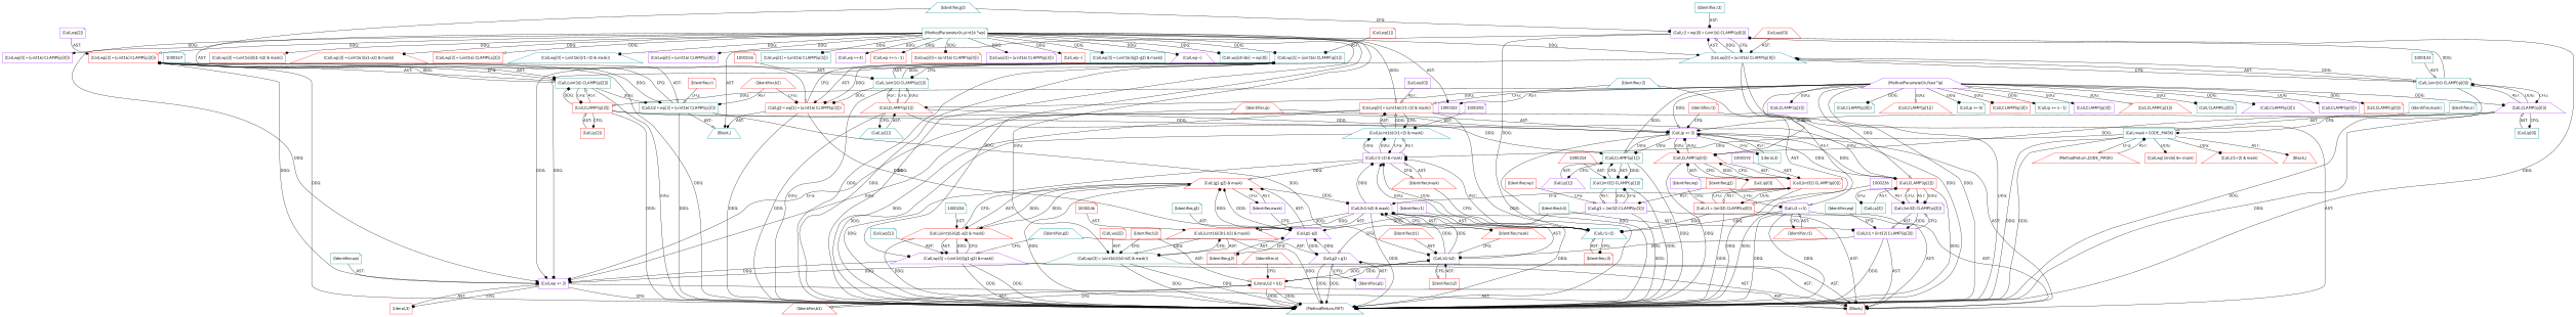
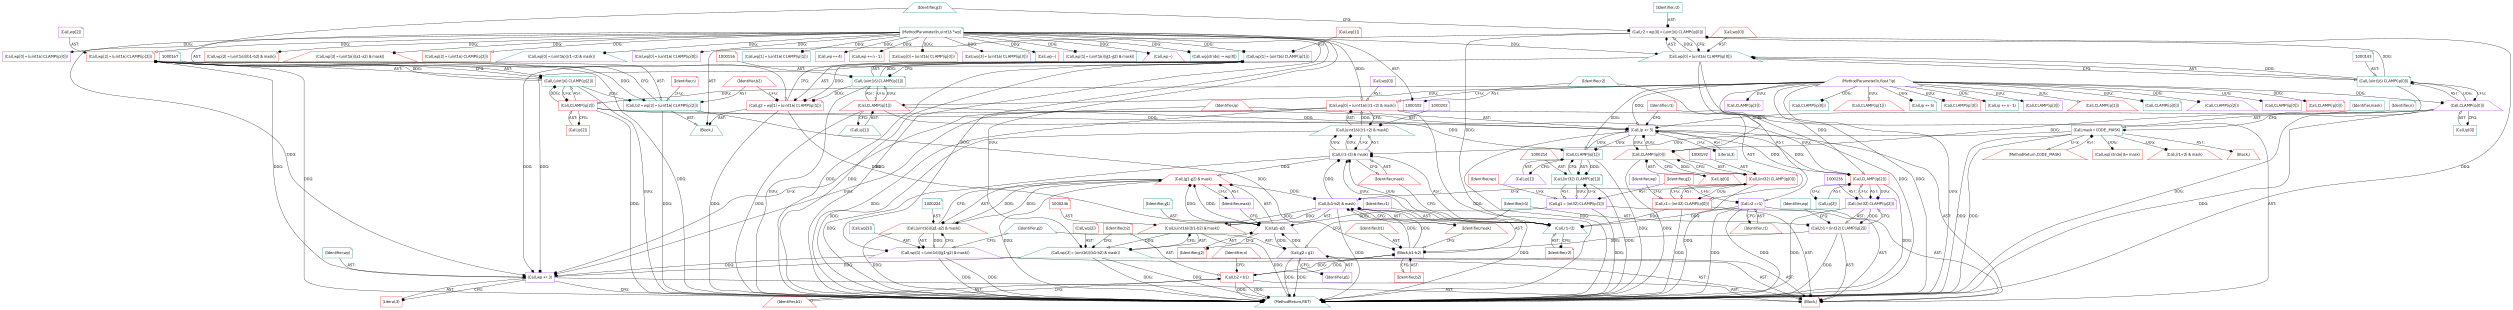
  digraph {
    fontname="IBM Plex Sans"
    node [color=red fontname="IBM Plex Sans" shape=box]
    edge [arrowhead=diamond fontname="IBM Plex Sans"]
    n1 [color=purple label="(Call,wp += 3)"]
    n2 [label="(Block,)" shape=note]
    n3 [label="(Literal,3)"]
    n4 [color=teal label="(MethodReturn,RET)" shape=trapezium]
    n5 [color=teal label="(Call,wp[1] = (uint16) CLAMP(ip[1]))"]
    n6 [color=teal label="(Call,(uint16) CLAMP(ip[1]))" shape=note]
    n7 [label="(Call,g2 = wp[1] = (uint16) CLAMP(ip[1]))" shape=note]
    n8 [label="(Call,CLAMP(ip[1]))" shape=trapezium]
    n9 [color=teal label="(Block,)" shape=trapezium]
    n10 [color=purple label="(Call,g1-g2)" shape=trapezium]
    n11 [color=teal label="(MethodParameterIn,uint16 *wp)" shape=note]
    n12 [color=teal label="(Call,wp[0] = (uint16) CLAMP(ip[0]))" shape=trapezium]
    n13 [label="(Call,wp[2] = (uint16) CLAMP(ip[2]))" shape=note]
    n14 [label="(Call,wp[0] = (uint16)((r1-r2) & mask))" shape=note]
    n15 [color=teal label="(Call,wp[2] = (uint16)((b1-b2) & mask))" shape=trapezium]
    n16 [color=purple label="(Call,wp[1] = (uint16)((g1-g2) & mask))" shape=trapezium]
    n17 [label="(Call,wp[2] = (uint16)((b1-b2) & mask))" shape=note]
    n18 [label="(Call,wp[3] = (uint16)((a1-a2) & mask))" shape=trapezium]
    n19 [label="(Call,wp[2] = (uint16) CLAMP(ip[2]))"]
    n20 [color=teal label="(Call,wp[0] = (uint16)((r1-r2) & mask))" shape=trapezium]
    n21 [color=purple label="(Call,wp[0] = (uint16) CLAMP(ip[0]))"]
    n22 [color=teal label="(Call,wp[1] = (uint16) CLAMP(ip[1]))"]
    n23 [color=purple label="(Call,wp += 4)"]
    n24 [label="(Call,wp += n - 1)"]
    n25 [label="(Call,wp[0] = (uint16) CLAMP(ip[0]))" shape=note]
    n26 [color=purple label="(Call,wp[3] = (uint16) CLAMP(ip[3]))" shape=note]
    n27 [label="(Call,wp--)"]
    n28 [color=teal label="(Call,wp[1] = (uint16)((g1-g2) & mask))"]
    n29 [color=purple label="(Call,wp--)" shape=trapezium]
    n30 [color=teal label="(Call,wp[stride] -= wp[0])"]
    n31 [color=purple label="(Call,wp[0] = (uint16) CLAMP(ip[0]))"]
    1000102 [color=purple]
    n33 [color=teal label="(Call,(uint16) CLAMP(ip[0]))" shape=note]
    n34 [color=purple label="(Call,r2 = wp[0] = (uint16) CLAMP(ip[0]))"]
    n35 [color=teal label="(Call,(uint16) CLAMP(ip[2]))"]
    n36 [color=teal label="(Call,b2 = wp[2] = (uint16) CLAMP(ip[2]))"]
    n37 [color=teal label="(Call,(uint16)((r1-r2) & mask))" shape=trapezium]
    n38 [label="(Call,(uint16)((b1-b2) & mask))" shape=trapezium]
    n39 [label="(Call,(uint16)((g1-g2) & mask))" shape=trapezium]
    n40 [label="(Call,wp[stride] &= mask)"]
    n41 [color=purple label="(Call,ip += 3)"]
    n42 [color=teal label="(Call,CLAMP(ip[1]))"]
    n43 [color=teal label="(Call,ip[1])" shape=trapezium]
    n44 [label="(Call,CLAMP(ip[0]))" shape=trapezium]
    n45 [label="(Call,CLAMP(ip[2]))"]
    n46 [color=teal label="(Literal,3)"]
    n47 [color=teal label="(Call,(int32) CLAMP(ip[1]))" shape=note]
    n48 [color=purple label="(Call,ip[1])" shape=trapezium]
    n49 [color=purple label="(MethodParameterIn,float *ip)" shape=trapezium]
    n50 [color=purple label="(Call,CLAMP(ip[0]))" shape=trapezium]
    n51 [label="(Call,CLAMP(ip[2]))"]
    n52 [color=teal label="(Call,CLAMP(ip[0]))" shape=note]
    n53 [label="(Call,CLAMP(ip[1]))" shape=trapezium]
    n54 [color=teal label="(Call,ip += 5)" shape=note]
    n55 [label="(Call,CLAMP(ip[3]))"]
    n56 [color=teal label="(Call,ip += n - 1)"]
    n57 [color=purple label="(Call,CLAMP(ip[3]))"]
    n58 [label="(Call,CLAMP(ip[1]))" shape=trapezium]
    n59 [color=teal label="(Call,CLAMP(ip[0]))" shape=note]
    n60 [color=purple label="(Call,CLAMP(ip[2]))" shape=trapezium]
    n61 [color=purple label="(Call,CLAMP(ip[0]))"]
    n62 [label="(Call,CLAMP(ip[0]))" shape=note]
    n63 [color=purple label="(Call,CLAMP(ip[2]))"]
    n64 [color=teal label="(Call,ip[0])"]
    n65 [label="(Call,ip[2])"]
    n66 [label="(Call,(int32) CLAMP(ip[0]))" shape=note]
    n67 [label="(Call,ip[0])" shape=trapezium]
    n68 [color=purple label="(Call,(int32) CLAMP(ip[2]))" shape=note]
    n69 [color=teal label="(Call,ip[2])"]
    n70 [color=teal label="(Call,r1-r2)" shape=trapezium]
-   n71 [color=purple label="(Call,b1-b2)"]
+   n71 [color=purple label="(Block,b1-b2)"]
    n72 [color=purple label="(Call,(r1-r2) & mask)" shape=note]
    n73 [label="(Call,(g1-g2) & mask)" shape=trapezium]
    n74 [label="(Identifier,mask)" shape=trapezium]
    n75 [color=purple label="(Call,(b1-b2) & mask)" shape=note]
    n76 [color=purple label="(Identifier,mask)"]
    n77 [label="(Identifier,r2)" shape=note]
    n78 [color=purple label="(Call,r2 = r1)" shape=note]
    n79 [label="(Identifier,r1)" shape=trapezium]
    n80 [label="(Call,r1 = (int32) CLAMP(ip[0]))" shape=note]
    n81 [color=purple label="(Call,b1 = (int32) CLAMP(ip[2]))"]
    n82 [color=purple label="(Call,g1 = (int32) CLAMP(ip[1]))"]
    n83 [label="(Identifier,mask)" shape=trapezium]
-   n84 [label="(Literal,b2 = b1)"]
+   n84 [label="(Call,b2 = b1)"]
    n85 [label="(Identifier,b2)"]
    n86 [label="(Identifier,b1)" shape=trapezium]
    n87 [color=purple label="(Call,g2 = g1)" shape=trapezium]
    n88 [label="(Identifier,g2)" shape=note]
    n89 [color=purple label="(Identifier,g1)"]
    n90 [color=teal label="(Call,mask = CODE_MASK)" shape=note]
    n91 [label="(Call,(r1-r2) & mask)" shape=trapezium]
    n92 [label="(Block,)" shape=trapezium]
    n93 [label="(MethodReturn,CODE_MASK)" shape=trapezium]
    n94 [label="(Identifier,n)" shape=note]
    n95 [color=teal label="(Identifier,r2)"]
    n96 [color=teal label="(Call,wp[1])" shape=note]
    n97 [label="(Identifier,ip)" shape=trapezium]
    n98 [label="(Identifier,g1)"]
    n99 [label="(Call,wp[0])" shape=trapezium]
    n100 [color=purple label="(Identifier,wp)" shape=note]
    n101 [label="(Call,wp[2])" shape=note]
    n102 [label="(Identifier,wp)"]
    n103 [color=purple label="(Call,wp[2])" shape=note]
    n104 [label="(Identifier,r1)" shape=note]
    n105 [color=teal label="(Identifier,g2)" shape=trapezium]
    n106 [color=teal label="(Identifier,n)" shape=note]
    n107 [color=teal label="(Identifier,b1)"]
    n108 [color=teal label="(Identifier,wp)"]
    n109 [label="(Call,wp[1])" shape=note]
    n110 [color=teal label="(Identifier,r2)" shape=trapezium]
    n111 [label="(Identifier,n)" shape=trapezium]
    n112 [label="(Identifier,b2)" shape=note]
    n113 [color=purple label="(Identifier,r1)"]
    n114 [label="(Identifier,b2)" shape=trapezium]
    n115 [label="(Identifier,b1)" shape=trapezium]
    n116 [color=purple label="(Call,wp[0])"]
    n117 [color=teal label="(Identifier,g2)" shape=trapezium]
    n118 [color=teal label="(Identifier,g1)" shape=note]
    n119 [color=teal label="(Identifier,mask)"]
    n120 [color=teal label="(Identifier,wp)" shape=note]
    1000155 [shape=note]
    1000143 [color=teal shape=note]
    1000167 [color=teal shape=note]
    1000202 [color=purple shape=note]
    1000192 [color=purple]
    1000236 [color=purple]
    1000214 [shape=trapezium]
    1000246 [shape=note]
    1000224 [color=teal shape=note]
    n1 -> n2 [arrowhead=onormal label="AST: "]
    n1 -> n3 [arrowhead=box label="CFG: "]
    n1 -> n4 [label="CFG: "]
    n3 -> n1 [arrowhead=onormal label="AST: "]
    n5 -> n1 [label="DDG: "]
    n5 -> n4 [label="DDG: "]
    n5 -> n4 [arrowhead=onormal label="DDG: "]
    n5 -> n6 [arrowhead=box label="CFG: "]
    n5 -> n7 [label="AST: "]
    n5 -> n7 [arrowhead=box label="DDG: "]
    n6 -> n4 [arrowhead=box label="DDG: "]
    n6 -> n5 [arrowhead=box label="AST: "]
    n6 -> n5 [arrowhead=onormal label="DDG: "]
    n6 -> n7 [arrowhead=box label="DDG: "]
    n6 -> n8 [arrowhead=onormal label="CFG: "]
    n7 -> n4 [label="DDG: "]
    n7 -> n5 [arrowhead=onormal label="CFG: "]
    n7 -> n9 [label="AST: "]
    n7 -> n10 [arrowhead=box label="DDG: "]
    n8 -> n4 [arrowhead=box label="DDG: "]
    n8 -> n6 [arrowhead=onormal label="AST: "]
    n8 -> n6 [arrowhead=onormal label="DDG: "]
    n8 -> n41 [label="DDG: "]
    n8 -> n42 [label="DDG: "]
    n8 -> n43 [label="CFG: "]
    n10 -> n73 [label="AST: "]
    n10 -> n73 [arrowhead=box label="DDG: "]
    n10 -> n73 [label="DDG: "]
    n10 -> n87 [label="DDG: "]
    n10 -> n88 [arrowhead=box label="CFG: "]
    n11 -> n1 [label="DDG: "]
    n11 -> n4 [label="DDG: "]
    n11 -> n5 [arrowhead=box label="DDG: "]
    n11 -> n12 [label="DDG: "]
    n11 -> n13 [arrowhead=onormal label="DDG: "]
    n11 -> n14 [arrowhead=onormal label="DDG: "]
    n11 -> n15 [label="DDG: "]
    n11 -> n16 [arrowhead=box label="DDG: "]
    n11 -> n17 [label="DDG: "]
    n11 -> n18 [arrowhead=box label="DDG: "]
    n11 -> n19 [arrowhead=onormal label="DDG: "]
    n11 -> n20 [arrowhead=box label="DDG: "]
    n11 -> n21 [label="DDG: "]
    n11 -> n22 [arrowhead=box label="DDG: "]
    n11 -> n23 [label="DDG: "]
    n11 -> n24 [label="DDG: "]
    n11 -> n25 [arrowhead=box label="DDG: "]
    n11 -> n26 [label="DDG: "]
    n11 -> n27 [label="DDG: "]
    n11 -> n28 [arrowhead=box label="DDG: "]
    n11 -> n29 [arrowhead=box label="DDG: "]
    n11 -> n30 [arrowhead=box label="DDG: "]
    n11 -> n31 [label="DDG: "]
    n11 -> 1000102 [label="AST: "]
    n12 -> n1 [arrowhead=box label="DDG: "]
    n12 -> n4 [arrowhead=box label="DDG: "]
    n12 -> n4 [label="DDG: "]
    n12 -> n33 [arrowhead=onormal label="CFG: "]
    n12 -> n34 [label="AST: "]
    n12 -> n34 [arrowhead=onormal label="DDG: "]
    n13 -> n1 [arrowhead=box label="DDG: "]
    n13 -> n4 [arrowhead=box label="DDG: "]
    n13 -> n4 [label="DDG: "]
    n13 -> n35 [arrowhead=box label="CFG: "]
    n13 -> n36 [arrowhead=onormal label="AST: "]
    n13 -> n36 [label="DDG: "]
    n14 -> n1 [arrowhead=box label="DDG: "]
    n14 -> n2 [label="AST: "]
    n14 -> n4 [label="DDG: "]
    n14 -> n4 [arrowhead=box label="DDG: "]
    n14 -> n37 [label="CFG: "]
    n15 -> n1 [arrowhead=onormal label="DDG: "]
    n15 -> n2 [arrowhead=box label="AST: "]
    n15 -> n4 [arrowhead=onormal label="DDG: "]
    n15 -> n4 [arrowhead=box label="DDG: "]
    n15 -> n38 [label="CFG: "]
    n16 -> n1 [label="DDG: "]
    n16 -> n2 [arrowhead=onormal label="AST: "]
    n16 -> n4 [arrowhead=box label="DDG: "]
    n16 -> n4 [arrowhead=onormal label="DDG: "]
    n16 -> n39 [label="CFG: "]
    n33 -> n4 [arrowhead=box label="DDG: "]
    n33 -> n12 [arrowhead=box label="AST: "]
    n33 -> n12 [label="DDG: "]
    n33 -> n34 [arrowhead=box label="DDG: "]
    n33 -> n50 [label="CFG: "]
    n34 -> n4 [arrowhead=onormal label="DDG: "]
    n34 -> n9 [label="AST: "]
    n34 -> n12 [label="CFG: "]
    n34 -> n70 [arrowhead=onormal label="DDG: "]
    n35 -> n4 [arrowhead=onormal label="DDG: "]
    n35 -> n13 [label="AST: "]
    n35 -> n13 [arrowhead=box label="DDG: "]
    n35 -> n36 [label="DDG: "]
    n35 -> n51 [arrowhead=box label="CFG: "]
    n36 -> n4 [arrowhead=onormal label="DDG: "]
    n36 -> n9 [arrowhead=onormal label="AST: "]
    n36 -> n13 [arrowhead=box label="CFG: "]
    n36 -> n71 [arrowhead=box label="DDG: "]
    n37 -> n4 [label="DDG: "]
    n37 -> n14 [arrowhead=box label="AST: "]
    n37 -> n14 [arrowhead=onormal label="DDG: "]
    n37 -> n72 [label="CFG: "]
    n38 -> n4 [arrowhead=onormal label="DDG: "]
    n38 -> n15 [arrowhead=box label="AST: "]
    n38 -> n15 [arrowhead=onormal label="DDG: "]
    n39 -> n4 [arrowhead=onormal label="DDG: "]
    n39 -> n16 [arrowhead=box label="AST: "]
    n39 -> n16 [arrowhead=onormal label="DDG: "]
    n39 -> n73 [arrowhead=box label="CFG: "]
    n41 -> n2 [label="AST: "]
    n41 -> n4 [arrowhead=box label="DDG: "]
    n41 -> n42 [arrowhead=box label="DDG: "]
    n41 -> n44 [label="DDG: "]
    n41 -> n45 [label="DDG: "]
    n41 -> n46 [arrowhead=box label="CFG: "]
    n42 -> n4 [label="DDG: "]
    n42 -> n41 [arrowhead=onormal label="DDG: "]
    n42 -> n47 [arrowhead=box label="AST: "]
    n42 -> n47 [arrowhead=box label="DDG: "]
    n42 -> n48 [label="CFG: "]
    n43 -> n8 [label="AST: "]
    n44 -> n4 [label="DDG: "]
    n44 -> n41 [arrowhead=box label="DDG: "]
    n44 -> n66 [label="AST: "]
    n44 -> n66 [arrowhead=onormal label="DDG: "]
    n44 -> n67 [label="CFG: "]
    n45 -> n4 [label="DDG: "]
    n45 -> n41 [label="DDG: "]
    n45 -> n68 [label="AST: "]
    n45 -> n68 [arrowhead=box label="DDG: "]
    n45 -> n69 [arrowhead=box label="CFG: "]
    n46 -> n41 [arrowhead=onormal label="AST: "]
    n47 -> n4 [arrowhead=box label="DDG: "]
    n47 -> n42 [label="CFG: "]
    n47 -> n82 [arrowhead=onormal label="AST: "]
    n47 -> n82 [arrowhead=onormal label="DDG: "]
    n48 -> n42 [label="AST: "]
    n49 -> n4 [label="DDG: "]
    n49 -> n8 [label="DDG: "]
    n49 -> 1000102 [label="AST: "]
    n49 -> n41 [arrowhead=onormal label="DDG: "]
    n49 -> n42 [arrowhead=onormal label="DDG: "]
    n49 -> n44 [arrowhead=box label="DDG: "]
    n49 -> n45 [arrowhead=onormal label="DDG: "]
    n49 -> n50 [arrowhead=box label="DDG: "]
    n49 -> n51 [arrowhead=onormal label="DDG: "]
    n49 -> n52 [arrowhead=box label="DDG: "]
    n49 -> n53 [arrowhead=onormal label="DDG: "]
    n49 -> n54 [arrowhead=box label="DDG: "]
    n49 -> n55 [arrowhead=box label="DDG: "]
    n49 -> n56 [label="DDG: "]
    n49 -> n57 [label="DDG: "]
    n49 -> n58 [arrowhead=onormal label="DDG: "]
    n49 -> n59 [arrowhead=box label="DDG: "]
    n49 -> n60 [arrowhead=box label="DDG: "]
    n49 -> n61 [label="DDG: "]
    n49 -> n62 [label="DDG: "]
    n49 -> n63 [label="DDG: "]
    n50 -> n4 [arrowhead=onormal label="DDG: "]
    n50 -> n33 [arrowhead=onormal label="AST: "]
    n50 -> n33 [arrowhead=box label="DDG: "]
    n50 -> n41 [label="DDG: "]
    n50 -> n44 [arrowhead=onormal label="DDG: "]
    n50 -> n64 [label="CFG: "]
    n51 -> n4 [arrowhead=onormal label="DDG: "]
    n51 -> n35 [arrowhead=onormal label="AST: "]
    n51 -> n35 [arrowhead=box label="DDG: "]
    n51 -> n41 [arrowhead=onormal label="DDG: "]
    n51 -> n45 [label="DDG: "]
    n51 -> n65 [label="CFG: "]
    n64 -> n50 [arrowhead=onormal label="AST: "]
    n65 -> n51 [arrowhead=onormal label="AST: "]
    n66 -> n4 [arrowhead=box label="DDG: "]
    n66 -> n44 [label="CFG: "]
    n66 -> n75 [label="CFG: "]
    n66 -> n80 [arrowhead=onormal label="AST: "]
    n66 -> n80 [label="DDG: "]
    n67 -> n44 [arrowhead=box label="AST: "]
-   1000236 -> n4 [arrowhead=onormal label="DDG: "]
+   n68 -> n4 [arrowhead=onormal label="DDG: "]
    n68 -> n45 [arrowhead=onormal label="CFG: "]
    n68 -> n81 [arrowhead=onormal label="AST: "]
    n68 -> n81 [label="DDG: "]
    n69 -> n45 [arrowhead=box label="AST: "]
    n70 -> n72 [arrowhead=box label="AST: "]
    n70 -> n72 [label="DDG: "]
    n70 -> n72 [arrowhead=box label="DDG: "]
    n70 -> n77 [arrowhead=box label="CFG: "]
    n71 -> n75 [arrowhead=box label="AST: "]
    n71 -> n75 [label="DDG: "]
    n71 -> n75 [arrowhead=box label="DDG: "]
    n71 -> n84 [label="DDG: "]
    n71 -> n85 [arrowhead=onormal label="CFG: "]
    n72 -> n4 [arrowhead=onormal label="DDG: "]
    n72 -> n37 [arrowhead=onormal label="AST: "]
    n72 -> n37 [label="DDG: "]
    n72 -> n37 [arrowhead=box label="DDG: "]
    n72 -> n73 [arrowhead=onormal label="DDG: "]
    n72 -> n74 [arrowhead=onormal label="CFG: "]
    n73 -> n4 [arrowhead=box label="DDG: "]
    n73 -> n39 [arrowhead=box label="AST: "]
    n73 -> n39 [arrowhead=onormal label="DDG: "]
    n73 -> n39 [label="DDG: "]
    n73 -> n75 [arrowhead=box label="DDG: "]
    n73 -> n76 [label="CFG: "]
    n74 -> n70 [arrowhead=box label="CFG: "]
    n74 -> n72 [arrowhead=onormal label="AST: "]
    n75 -> n4 [label="DDG: "]
    n75 -> n4 [arrowhead=onormal label="DDG: "]
    n75 -> n38 [arrowhead=onormal label="AST: "]
    n75 -> n38 [label="DDG: "]
    n75 -> n38 [arrowhead=onormal label="DDG: "]
    n75 -> n72 [arrowhead=box label="DDG: "]
    n75 -> n83 [arrowhead=box label="CFG: "]
    n76 -> n10 [label="CFG: "]
    n76 -> n73 [label="AST: "]
    n77 -> n70 [arrowhead=onormal label="AST: "]
    n78 -> n2 [arrowhead=onormal label="AST: "]
    n78 -> n4 [arrowhead=box label="DDG: "]
    n78 -> n4 [label="DDG: "]
    n78 -> n70 [arrowhead=box label="DDG: "]
    n78 -> n79 [label="CFG: "]
    n79 -> n78 [arrowhead=onormal label="AST: "]
    n80 -> n2 [arrowhead=box label="AST: "]
    n80 -> n4 [arrowhead=onormal label="DDG: "]
    n80 -> n66 [label="CFG: "]
    n80 -> n70 [arrowhead=box label="DDG: "]
    n81 -> n2 [arrowhead=box label="AST: "]
    n81 -> n4 [label="DDG: "]
    n81 -> n68 [arrowhead=onormal label="CFG: "]
    n81 -> n71 [arrowhead=box label="DDG: "]
    n82 -> n2 [arrowhead=box label="AST: "]
    n82 -> n4 [arrowhead=onormal label="DDG: "]
    n82 -> n10 [label="DDG: "]
    n82 -> n47 [arrowhead=box label="CFG: "]
    n83 -> n71 [arrowhead=onormal label="CFG: "]
    n83 -> n75 [label="AST: "]
    n84 -> n2 [label="AST: "]
    n84 -> n4 [label="DDG: "]
    n84 -> n4 [arrowhead=box label="DDG: "]
    n84 -> n71 [arrowhead=box label="DDG: "]
    n84 -> n86 [arrowhead=onormal label="CFG: "]
    n85 -> n71 [label="AST: "]
    n86 -> n84 [label="AST: "]
    n87 -> n2 [label="AST: "]
    n87 -> n4 [label="DDG: "]
    n87 -> n4 [label="DDG: "]
    n87 -> n10 [label="DDG: "]
    n87 -> n89 [arrowhead=box label="CFG: "]
    n88 -> n10 [arrowhead=box label="AST: "]
    n89 -> n87 [label="AST: "]
    n90 -> n4 [label="DDG: "]
    n90 -> n4 [arrowhead=onormal label="DDG: "]
    n90 -> n40 [label="DDG: "]
    n90 -> n72 [arrowhead=box label="DDG: "]
    n90 -> n91 [arrowhead=box label="DDG: "]
    n90 -> n92 [label="AST: "]
    n90 -> n93 [arrowhead=onormal label="CFG: "]
    n93 -> n90 [arrowhead=box label="AST: "]
    n94 -> n36 [arrowhead=onormal label="CFG: "]
    n95 -> n34 [arrowhead=box label="AST: "]
    n96 -> n16 [label="AST: "]
    n97 -> n1 [arrowhead=box label="CFG: "]
    n97 -> n41 [arrowhead=box label="AST: "]
    n98 -> n78 [arrowhead=box label="CFG: "]
    n98 -> n82 [label="AST: "]
    n99 -> n12 [label="AST: "]
    n100 -> n80 [arrowhead=onormal label="CFG: "]
    n101 -> n15 [label="AST: "]
    n102 -> n82 [arrowhead=onormal label="CFG: "]
    n103 -> n13 [label="AST: "]
    n104 -> n41 [label="CFG: "]
    n104 -> n80 [arrowhead=onormal label="AST: "]
    n105 -> n16 [arrowhead=onormal label="CFG: "]
    n105 -> n87 [label="AST: "]
    n106 -> n90 [label="CFG: "]
    n107 -> n81 [arrowhead=box label="AST: "]
    n107 -> n87 [arrowhead=onormal label="CFG: "]
    n108 -> n81 [label="CFG: "]
    n109 -> n5 [arrowhead=box label="AST: "]
    n110 -> n14 [arrowhead=onormal label="CFG: "]
    n110 -> n78 [arrowhead=onormal label="AST: "]
    n111 -> n84 [label="CFG: "]
    n112 -> n15 [label="CFG: "]
    n112 -> n84 [arrowhead=onormal label="AST: "]
    n113 -> n70 [arrowhead=box label="AST: "]
    n114 -> n7 [arrowhead=box label="CFG: "]
    n114 -> n36 [label="AST: "]
    n115 -> n71 [arrowhead=box label="AST: "]
    n116 -> n14 [arrowhead=onormal label="AST: "]
    n117 -> n7 [arrowhead=onormal label="AST: "]
    n117 -> n34 [arrowhead=box label="CFG: "]
    n118 -> n10 [label="AST: "]
    n119 -> n90 [arrowhead=onormal label="AST: "]
    n120 -> n1 [label="AST: "]
    1000155 -> n6 [arrowhead=box label="AST: "]
    1000143 -> n33 [arrowhead=onormal label="AST: "]
    1000167 -> n35 [arrowhead=box label="AST: "]
    1000202 -> n37 [arrowhead=box label="AST: "]
    1000192 -> n66 [label="AST: "]
    1000236 -> n68 [arrowhead=box label="AST: "]
    1000214 -> n47 [label="AST: "]
    1000246 -> n38 [label="AST: "]
    1000224 -> n39 [label="AST: "]
  }
